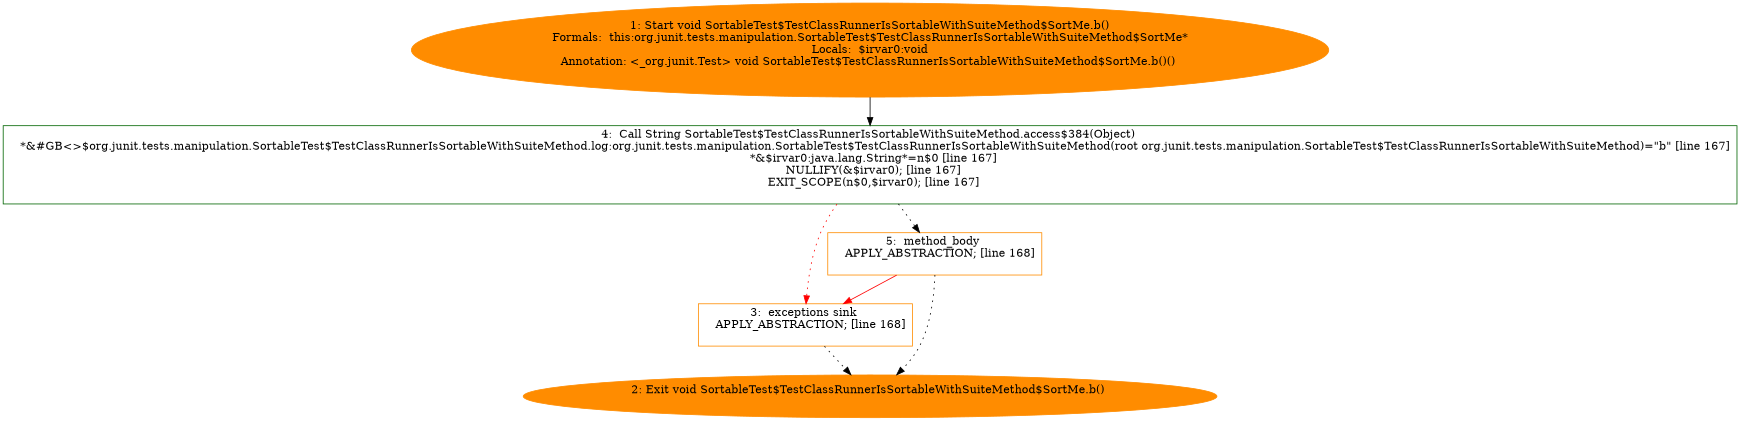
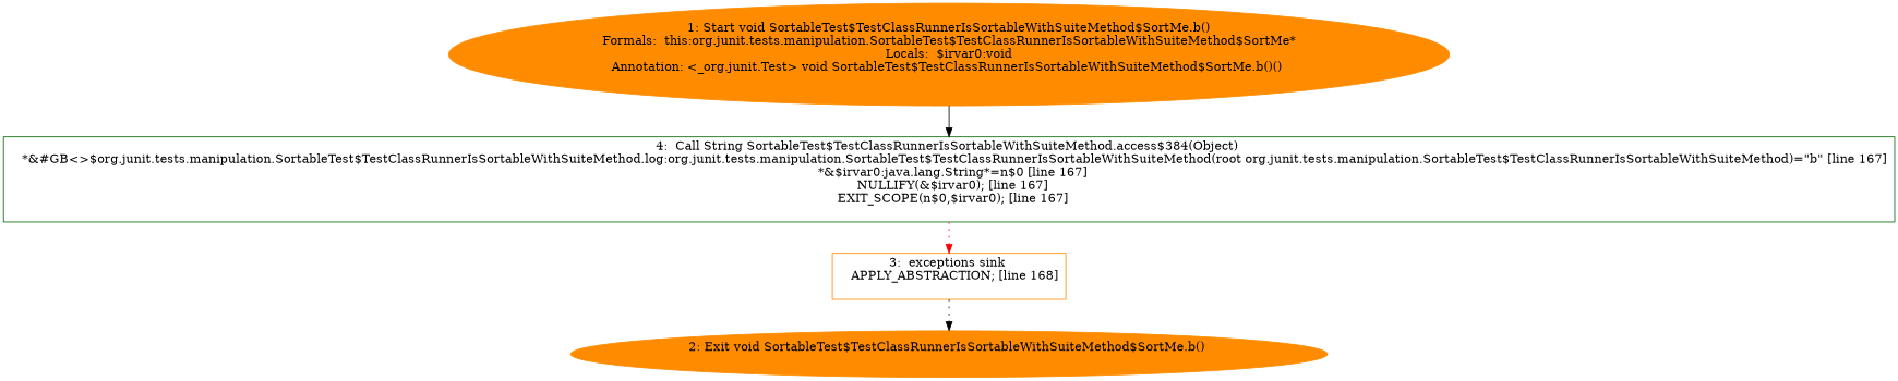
  digraph {
    node [color=darkorange shape=box]
    edge [style=dotted]
    n1 [label="1: Start void SortableTest$TestClassRunnerIsSortableWithSuiteMethod$SortMe.b()\nFormals:  this:org.junit.tests.manipulation.SortableTest$TestClassRunnerIsSortableWithSuiteMethod$SortMe*\nLocals:  $irvar0:void\nAnnotation: <_org.junit.Test> void SortableTest$TestClassRunnerIsSortableWithSuiteMethod$SortMe.b()() \n  " style=filled shape=""]
    n2 [label="4:  Call String SortableTest$TestClassRunnerIsSortableWithSuiteMethod.access$384(Object) \n   *&#GB<>$org.junit.tests.manipulation.SortableTest$TestClassRunnerIsSortableWithSuiteMethod.log:org.junit.tests.manipulation.SortableTest$TestClassRunnerIsSortableWithSuiteMethod(root org.junit.tests.manipulation.SortableTest$TestClassRunnerIsSortableWithSuiteMethod)=\"b\" [line 167]\n  *&$irvar0:java.lang.String*=n$0 [line 167]\n  NULLIFY(&$irvar0); [line 167]\n  EXIT_SCOPE(n$0,$irvar0); [line 167]\n " color=darkgreen]
    n3 [label="3:  exceptions sink \n   APPLY_ABSTRACTION; [line 168]\n "]
-   n4 [label="5:  method_body \n   APPLY_ABSTRACTION; [line 168]\n "]
    n5 [label="2: Exit void SortableTest$TestClassRunnerIsSortableWithSuiteMethod$SortMe.b() \n  " style=filled shape=""]
    n1 -> n2 [style=solid]
    n2 -> n3 [color=red]
-   n2 -> n4
    n3 -> n5
-   n4 -> n3 [color=red style=solid]
-   n4 -> n5
  }
